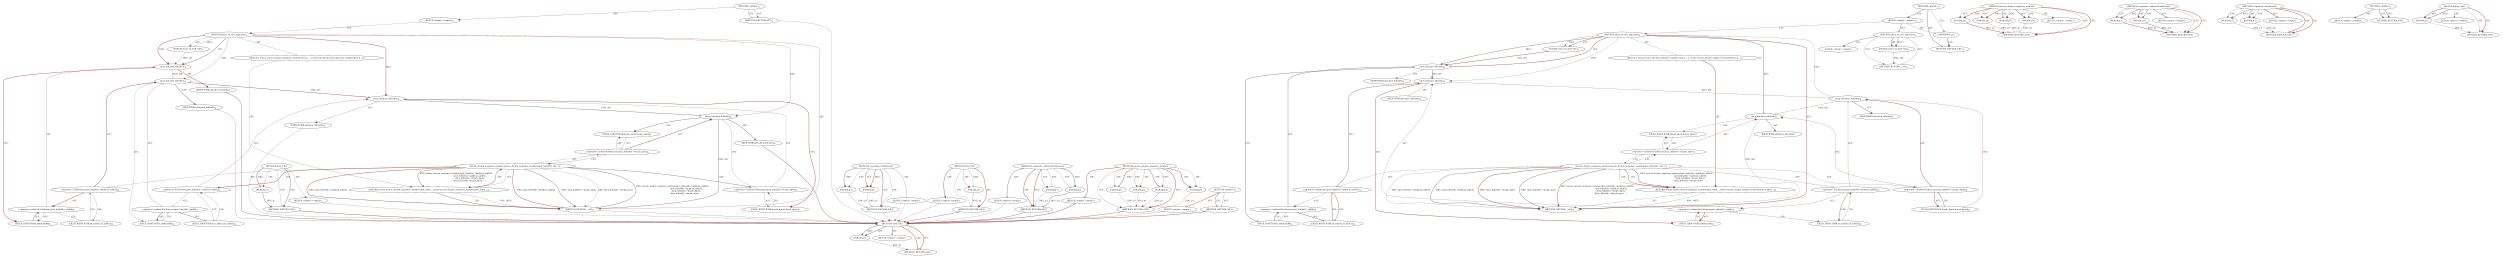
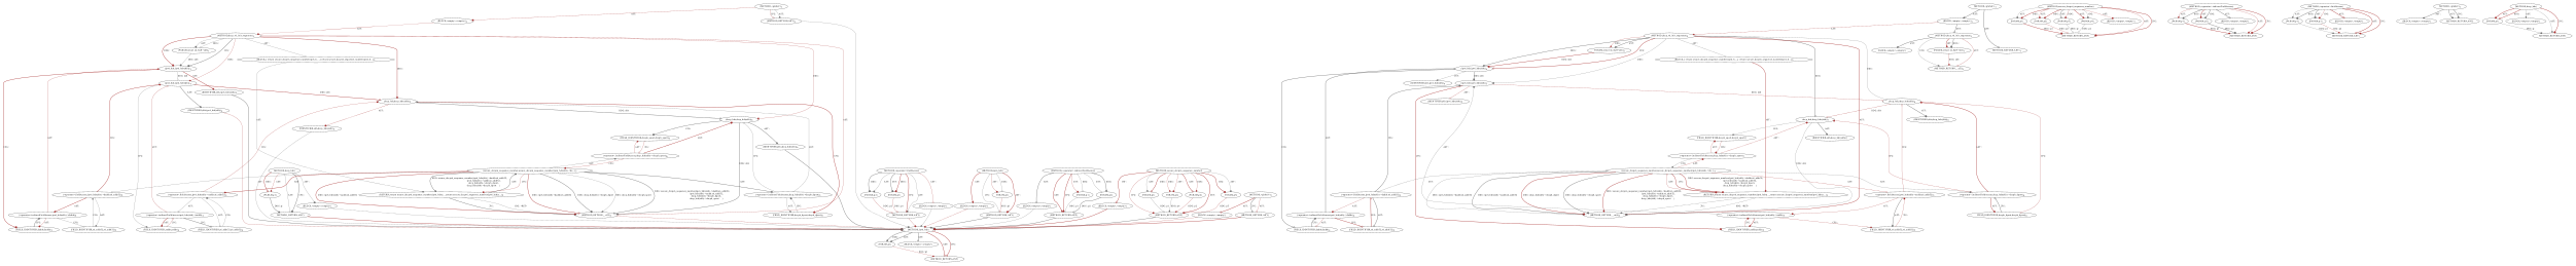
  digraph {
    fontname="PT Serif"
    node [fontname="PT Serif"]
    edge [color=brown style=solid arrowhead=diamond fontname="PT Serif"]
    n1 [label=<(METHOD,dccp_hdr)>]
    n2 [label=<(PARAM,p1)>]
    n3 [label=<(BLOCK,&lt;empty&gt;,&lt;empty&gt;)>]
    n4 [label=<(METHOD_RETURN,ANY)>]
    n5 [label=<(METHOD,ipv6_hdr)>]
    n6 [label=<(METHOD,&lt;global&gt;)<SUB>1</SUB>>]
    n7 [label=<(BLOCK,&lt;empty&gt;,&lt;empty&gt;)<SUB>1</SUB>>]
    n8 [label=<(METHOD_RETURN,ANY)<SUB>1</SUB>>]
    n9 [label=<(METHOD,dccp_v6_init_sequence)<SUB>1</SUB>>]
    n10 [label=<(PARAM,struct sk_buff *skb)<SUB>1</SUB>>]
    n11 [label=<(BLOCK,{  	return secure_dccpv6_sequence_number(ipv6_h...,{  	return secure_dccpv6_sequence_number(ipv6_h...)<SUB>2</SUB>>]
    n12 [label=<(ipv6_hdr,ipv6_hdr(skb))<SUB>3</SUB>>]
    n13 [label=<(ipv6_hdr,ipv6_hdr(skb))<SUB>4</SUB>>]
    n14 [label=<(dccp_hdr,dccp_hdr(skb))<SUB>5</SUB>>]
    n15 [label=<(dccp_hdr,dccp_hdr(skb))<SUB>6</SUB>>]
    n16 [label=<(METHOD_RETURN,__u32)<SUB>1</SUB>>]
    n17 [label=<(RETURN,return secure_dccpv6_sequence_number(ipv6_hdr(s...,return secure_dccpv6_sequence_number(ipv6_hdr(s...)<SUB>3</SUB>>]
    n18 [label=<(secure_dccpv6_sequence_number,secure_dccpv6_sequence_number(ipv6_hdr(skb)-&gt;da...)<SUB>3</SUB>>]
    n19 [label=<(&lt;operator&gt;.fieldAccess,ipv6_hdr(skb)-&gt;daddr.s6_addr32)<SUB>3</SUB>>]
    n20 [label=<(&lt;operator&gt;.fieldAccess,ipv6_hdr(skb)-&gt;saddr.s6_addr32)<SUB>4</SUB>>]
    n21 [label=<(&lt;operator&gt;.indirectFieldAccess,dccp_hdr(skb)-&gt;dccph_dport)<SUB>5</SUB>>]
    n22 [label=<(&lt;operator&gt;.indirectFieldAccess,dccp_hdr(skb)-&gt;dccph_sport)<SUB>6</SUB>>]
    n23 [label=<(&lt;operator&gt;.indirectFieldAccess,ipv6_hdr(skb)-&gt;daddr)<SUB>3</SUB>>]
    n24 [label=<(FIELD_IDENTIFIER,s6_addr32,s6_addr32)<SUB>3</SUB>>]
    n25 [label=<(FIELD_IDENTIFIER,daddr,daddr)<SUB>3</SUB>>]
    n26 [label=<(IDENTIFIER,skb,ipv6_hdr(skb))<SUB>3</SUB>>]
    n27 [label=<(&lt;operator&gt;.indirectFieldAccess,ipv6_hdr(skb)-&gt;saddr)<SUB>4</SUB>>]
    n28 [label=<(FIELD_IDENTIFIER,s6_addr32,s6_addr32)<SUB>4</SUB>>]
    n29 [label=<(FIELD_IDENTIFIER,saddr,saddr)<SUB>4</SUB>>]
    n30 [label=<(IDENTIFIER,skb,ipv6_hdr(skb))<SUB>4</SUB>>]
    n31 [label=<(FIELD_IDENTIFIER,dccph_dport,dccph_dport)<SUB>5</SUB>>]
    n32 [label=<(IDENTIFIER,skb,dccp_hdr(skb))<SUB>5</SUB>>]
    n33 [label=<(FIELD_IDENTIFIER,dccph_sport,dccph_sport)<SUB>6</SUB>>]
    n34 [label=<(IDENTIFIER,skb,dccp_hdr(skb))<SUB>6</SUB>>]
    n35 [label=<(METHOD,&lt;operator&gt;.fieldAccess)>]
    n36 [label=<(PARAM,p1)>]
    n37 [label=<(PARAM,p2)>]
    n38 [label=<(BLOCK,&lt;empty&gt;,&lt;empty&gt;)>]
    n39 [label=<(METHOD_RETURN,ANY)>]
    n40 [label=<(METHOD,ipv6_hdr)>]
    n41 [label=<(PARAM,p1)>]
    n42 [label=<(BLOCK,&lt;empty&gt;,&lt;empty&gt;)>]
    n43 [label=<(METHOD_RETURN,ANY)>]
    n44 [label=<(METHOD,&lt;operator&gt;.indirectFieldAccess)>]
    n45 [label=<(PARAM,p1)>]
    n46 [label=<(PARAM,p2)>]
    n47 [label=<(BLOCK,&lt;empty&gt;,&lt;empty&gt;)>]
    n48 [label=<(METHOD_RETURN,ANY)>]
    n49 [label=<(METHOD,secure_dccpv6_sequence_number)>]
    n50 [label=<(PARAM,p1)>]
    n51 [label=<(PARAM,p2)>]
    n52 [label=<(PARAM,p3)>]
    n53 [label=<(PARAM,p4)>]
    n54 [label=<(BLOCK,&lt;empty&gt;,&lt;empty&gt;)>]
    n55 [label=<(METHOD_RETURN,ANY)>]
    n56 [label=<(METHOD,&lt;global&gt;)<SUB>1</SUB>>]
    n57 [label=<(BLOCK,&lt;empty&gt;,&lt;empty&gt;)>]
    n58 [label=<(METHOD_RETURN,ANY)>]
    n59 [label=<(PARAM,p1)>]
    n60 [label=<(BLOCK,&lt;empty&gt;,&lt;empty&gt;)>]
    n61 [label=<(METHOD_RETURN,ANY)>]
    n62 [label=<(METHOD,&lt;global&gt;)<SUB>1</SUB>>]
    n63 [label=<(BLOCK,&lt;empty&gt;,&lt;empty&gt;)<SUB>1</SUB>>]
-   n64 [label=<(UNKNOWN,),))<SUB>1</SUB>>]
    n65 [label=<(METHOD_RETURN,ANY)<SUB>1</SUB>>]
    n66 [label=<(METHOD,dccp_v6_init_sequence)<SUB>1</SUB>>]
    n67 [label=<(METHOD,dccp_v6_init_sequence)<SUB>2</SUB>>]
    n68 [label=<(PARAM,struct sk_buff *skb)<SUB>1</SUB>>]
    n69 [label=<(BLOCK,&lt;empty&gt;,&lt;empty&gt;)>]
    n70 [label=<(METHOD_RETURN,__u32)<SUB>1</SUB>>]
    n71 [label=<(PARAM,struct sk_buff *skb)<SUB>2</SUB>>]
    n72 [label=<(BLOCK,{  	return secure_dccpv6_sequence_number(ipv6_h...,{  	return secure_dccpv6_sequence_number(ipv6_h...)<SUB>3</SUB>>]
    n73 [label=<(ipv6_hdr,ipv6_hdr(skb))<SUB>4</SUB>>]
    n74 [label=<(ipv6_hdr,ipv6_hdr(skb))<SUB>5</SUB>>]
    n75 [label=<(dccp_hdr,dccp_hdr(skb))<SUB>6</SUB>>]
    n76 [label=<(dccp_hdr,dccp_hdr(skb))<SUB>7</SUB>>]
    n77 [label=<(METHOD_RETURN,__u64)<SUB>2</SUB>>]
    n78 [label=<(RETURN,return secure_dccpv6_sequence_number(ipv6_hdr(s...,return secure_dccpv6_sequence_number(ipv6_hdr(s...)<SUB>4</SUB>>]
    n79 [label=<(secure_dccpv6_sequence_number,secure_dccpv6_sequence_number(ipv6_hdr(skb)-&gt;da...)<SUB>4</SUB>>]
    n80 [label=<(&lt;operator&gt;.fieldAccess,ipv6_hdr(skb)-&gt;daddr.s6_addr32)<SUB>4</SUB>>]
    n81 [label=<(&lt;operator&gt;.fieldAccess,ipv6_hdr(skb)-&gt;saddr.s6_addr32)<SUB>5</SUB>>]
    n82 [label=<(&lt;operator&gt;.indirectFieldAccess,dccp_hdr(skb)-&gt;dccph_dport)<SUB>6</SUB>>]
    n83 [label=<(&lt;operator&gt;.indirectFieldAccess,dccp_hdr(skb)-&gt;dccph_sport)<SUB>7</SUB>>]
    n84 [label=<(&lt;operator&gt;.indirectFieldAccess,ipv6_hdr(skb)-&gt;daddr)<SUB>4</SUB>>]
    n85 [label=<(FIELD_IDENTIFIER,s6_addr32,s6_addr32)<SUB>4</SUB>>]
    n86 [label=<(FIELD_IDENTIFIER,daddr,daddr)<SUB>4</SUB>>]
    n87 [label=<(IDENTIFIER,skb,ipv6_hdr(skb))<SUB>4</SUB>>]
    n88 [label=<(&lt;operator&gt;.indirectFieldAccess,ipv6_hdr(skb)-&gt;saddr)<SUB>5</SUB>>]
    n89 [label=<(FIELD_IDENTIFIER,s6_addr32,s6_addr32)<SUB>5</SUB>>]
    n90 [label=<(FIELD_IDENTIFIER,saddr,saddr)<SUB>5</SUB>>]
    n91 [label=<(IDENTIFIER,skb,ipv6_hdr(skb))<SUB>5</SUB>>]
    n92 [label=<(FIELD_IDENTIFIER,dccph_dport,dccph_dport)<SUB>6</SUB>>]
    n93 [label=<(IDENTIFIER,skb,dccp_hdr(skb))<SUB>6</SUB>>]
    n94 [label=<(FIELD_IDENTIFIER,dccph_sport,dccph_sport)<SUB>7</SUB>>]
    n95 [label=<(IDENTIFIER,skb,dccp_hdr(skb))<SUB>7</SUB>>]
    n96 [label=<(METHOD,secure_dccpv6_sequence_number)>]
    n97 [label=<(PARAM,p1)>]
    n98 [label=<(PARAM,p2)>]
    n99 [label=<(PARAM,p3)>]
    n100 [label=<(PARAM,p4)>]
    n101 [label=<(BLOCK,&lt;empty&gt;,&lt;empty&gt;)>]
    n102 [label=<(METHOD_RETURN,ANY)>]
    n103 [label=<(METHOD,&lt;operator&gt;.indirectFieldAccess)>]
    n104 [label=<(PARAM,p1)>]
    n105 [label=<(PARAM,p2)>]
    n106 [label=<(BLOCK,&lt;empty&gt;,&lt;empty&gt;)>]
    n107 [label=<(METHOD_RETURN,ANY)>]
    n108 [label=<(METHOD,&lt;operator&gt;.fieldAccess)>]
    n109 [label=<(PARAM,p1)>]
    n110 [label=<(PARAM,p2)>]
    n111 [label=<(BLOCK,&lt;empty&gt;,&lt;empty&gt;)>]
    n112 [label=<(METHOD_RETURN,ANY)>]
    n113 [label=<(METHOD,&lt;global&gt;)<SUB>1</SUB>>]
    n114 [label=<(BLOCK,&lt;empty&gt;,&lt;empty&gt;)>]
    n115 [label=<(METHOD_RETURN,ANY)>]
    n116 [label=<(METHOD,dccp_hdr)>]
    n117 [label=<(PARAM,p1)>]
    n118 [label=<(BLOCK,&lt;empty&gt;,&lt;empty&gt;)>]
    n119 [label=<(METHOD_RETURN,ANY)>]
    n1 -> n2 [label="AST: "]
    n1 -> n2 [label="DDG: " style=bold arrowhead=odot]
    n1 -> n3 [label="AST: " color=gray40 arrowhead=box]
    n1 -> n4 [label="AST: " color=gray40 arrowhead=odot]
    n1 -> n4 [label="CFG: " color=gray40 style=bold arrowhead=box]
    n2 -> n4 [label="DDG: p1" color=gray40 style=bold]
    n3 -> n5 [color=gray40]
    n4 -> n5 [style=bold]
    n5 -> n59 [label="AST: " color=gray40 style=bold]
    n5 -> n59 [label="DDG: " color=gray40 style=bold]
    n5 -> n60 [label="AST: " color=gray40 style=bold arrowhead=odot]
    n5 -> n61 [label="AST: " style=bold arrowhead=odot]
    n5 -> n61 [label="CFG: " style=bold arrowhead=odot]
    n6 -> n7 [label="AST: " arrowhead=box]
    n6 -> n8 [label="AST: " color=gray40]
    n6 -> n8 [label="CFG: " arrowhead=odot]
    n7 -> n9 [label="AST: " arrowhead=box]
    n8 -> n5 [color=gray40 arrowhead=box]
    n9 -> n10 [label="AST: " color=gray40 arrowhead=box]
    n9 -> n10 [label="DDG: " color=gray40 arrowhead=odot]
    n9 -> n11 [label="AST: " color=gray40 arrowhead=odot]
    n9 -> n12 [label="CFG: " color=gray40 style=bold arrowhead=box]
    n9 -> n12 [label="DDG: " style=bold arrowhead=box]
    n9 -> n13 [label="DDG: "]
    n9 -> n14 [label="DDG: " style=bold]
    n9 -> n15 [label="DDG: " arrowhead=box]
    n9 -> n16 [label="AST: " arrowhead=odot]
    n10 -> n12 [label="DDG: skb" color=gray40 arrowhead=box]
    n11 -> n17 [label="AST: " color=gray40]
    n12 -> n13 [label="DDG: skb" color=gray40 arrowhead=odot]
    n12 -> n25 [label="CFG: " style=bold arrowhead=box]
    n12 -> n26 [label="AST: " style=bold]
    n13 -> n14 [label="DDG: skb" style=bold arrowhead=odot]
    n13 -> n29 [label="CFG: " color=gray40]
    n13 -> n30 [label="AST: " color=gray40 style=bold]
    n14 -> n15 [label="DDG: skb" color=gray40 style=bold arrowhead=odot]
    n14 -> n31 [label="CFG: " style=bold arrowhead=box]
    n14 -> n32 [label="AST: " arrowhead=box]
    n15 -> n16 [label="DDG: skb" color=gray40 style=bold]
    n15 -> n33 [label="CFG: " color=gray40 style=bold arrowhead=box]
    n15 -> n34 [label="AST: " color=gray40 style=bold]
    n16 -> n5 [arrowhead=odot]
    n17 -> n16 [label="CFG: " color=gray40 style=bold arrowhead=box]
    n17 -> n16 [label="DDG: &lt;RET&gt;" color=gray40 arrowhead=odot]
    n17 -> n18 [label="AST: " color=gray40 style=bold]
    n18 -> n16 [label="DDG: ipv6_hdr(skb)-&gt;daddr.s6_addr32" style=bold arrowhead=odot]
    n18 -> n16 [label="DDG: ipv6_hdr(skb)-&gt;saddr.s6_addr32" style=bold]
    n18 -> n16 [label="DDG: dccp_hdr(skb)-&gt;dccph_dport" color=gray40 style=bold arrowhead=box]
    n18 -> n16 [label="DDG: dccp_hdr(skb)-&gt;dccph_sport" color=gray40]
    n18 -> n16 [label="DDG: secure_dccpv6_sequence_number(ipv6_hdr(skb)-&gt;daddr.s6_addr32,\n 					     ipv6_hdr(skb)-&gt;saddr.s6_addr32,\n					     dccp_hdr(skb)-&gt;dccph_dport,\n					     dccp_hdr(skb)-&gt;dccph_sport     )" color=gray40 style=bold arrowhead=odot]
    n18 -> n17 [label="CFG: " arrowhead=box]
    n18 -> n17 [label="DDG: secure_dccpv6_sequence_number(ipv6_hdr(skb)-&gt;daddr.s6_addr32,\n 					     ipv6_hdr(skb)-&gt;saddr.s6_addr32,\n					     dccp_hdr(skb)-&gt;dccph_dport,\n					     dccp_hdr(skb)-&gt;dccph_sport     )" color=gray40 style=bold]
    n18 -> n19 [label="AST: " color=gray40 arrowhead=odot]
    n18 -> n20 [label="AST: " style=bold]
    n18 -> n21 [label="AST: " color=gray40 style=bold]
    n18 -> n22 [label="AST: " color=gray40]
    n19 -> n13 [label="CFG: " style=bold]
    n19 -> n23 [label="AST: " style=bold]
    n19 -> n24 [label="AST: " color=gray40]
    n20 -> n14 [label="CFG: " arrowhead=box]
    n20 -> n27 [label="AST: " color=gray40 arrowhead=odot]
    n20 -> n28 [label="AST: " color=gray40 arrowhead=odot]
    n21 -> n14 [label="AST: " color=gray40]
    n21 -> n15 [label="CFG: " color=gray40 arrowhead=odot]
    n21 -> n31 [label="AST: " color=gray40]
    n22 -> n15 [label="AST: " style=bold arrowhead=box]
    n22 -> n18 [label="CFG: " arrowhead=box]
    n22 -> n33 [label="AST: "]
    n23 -> n12 [label="AST: "]
    n23 -> n24 [label="CFG: " color=gray40 arrowhead=odot]
    n23 -> n25 [label="AST: " arrowhead=box]
    n24 -> n19 [label="CFG: " color=gray40]
    n25 -> n23 [label="CFG: " color=gray40 style=bold]
    n26 -> n5 [color=gray40 style=bold arrowhead=box]
    n27 -> n13 [label="AST: " arrowhead=odot]
    n27 -> n28 [label="CFG: " color=gray40 style=bold arrowhead=odot]
    n27 -> n29 [label="AST: " style=bold]
    n28 -> n20 [label="CFG: " color=gray40 arrowhead=box]
    n29 -> n27 [label="CFG: " arrowhead=odot]
    n30 -> n5 [arrowhead=box]
    n31 -> n21 [label="CFG: " color=gray40 arrowhead=box]
    n32 -> n5 [color=gray40 arrowhead=box]
    n33 -> n22 [label="CFG: " arrowhead=odot]
    n34 -> n5 [color=gray40 style=bold arrowhead=odot]
    n35 -> n36 [label="AST: " color=gray40 style=bold arrowhead=box]
    n35 -> n36 [label="DDG: " style=bold arrowhead=box]
    n35 -> n37 [label="AST: " color=gray40 arrowhead=box]
    n35 -> n37 [label="DDG: " color=gray40 style=bold arrowhead=box]
    n35 -> n38 [label="AST: " arrowhead=odot]
    n35 -> n39 [label="AST: " color=gray40 arrowhead=box]
    n35 -> n39 [label="CFG: " style=bold arrowhead=odot]
    n36 -> n39 [label="DDG: p1" arrowhead=odot]
    n37 -> n39 [label="DDG: p2" arrowhead=odot]
    n38 -> n5 [color=gray40]
    n39 -> n5 [arrowhead=box]
    n40 -> n41 [label="AST: " arrowhead=box]
    n40 -> n41 [label="DDG: " color=gray40 arrowhead=odot]
    n40 -> n42 [label="AST: " style=bold]
    n40 -> n43 [label="AST: " style=bold arrowhead=box]
    n40 -> n43 [label="CFG: " color=gray40 arrowhead=odot]
    n41 -> n43 [label="DDG: p1" arrowhead=odot]
    n42 -> n5 [arrowhead=box]
    n43 -> n5 [color=gray40 style=bold]
    n44 -> n45 [label="AST: " arrowhead=box]
    n44 -> n45 [label="DDG: " color=gray40 arrowhead=odot]
    n44 -> n46 [label="AST: " color=gray40 arrowhead=odot]
    n44 -> n46 [label="DDG: " color=gray40 style=bold]
    n44 -> n47 [label="AST: " color=gray40 style=bold arrowhead=odot]
    n44 -> n48 [label="AST: " style=bold]
    n44 -> n48 [label="CFG: " style=bold]
    n45 -> n48 [label="DDG: p1" color=gray40 arrowhead=odot]
    n46 -> n48 [label="DDG: p2" color=gray40 style=bold arrowhead=odot]
    n47 -> n5 [color=gray40 arrowhead=box]
    n48 -> n5 [color=gray40 style=bold]
    n49 -> n50 [label="AST: " color=gray40]
    n49 -> n50 [label="DDG: " style=bold arrowhead=odot]
    n49 -> n51 [label="AST: " style=bold arrowhead=odot]
    n49 -> n51 [label="DDG: "]
    n49 -> n52 [label="AST: " color=gray40 arrowhead=box]
    n49 -> n52 [label="DDG: " style=bold arrowhead=box]
    n49 -> n53 [label="AST: " arrowhead=box]
    n49 -> n53 [label="DDG: "]
    n49 -> n54 [label="AST: " style=bold arrowhead=odot]
    n49 -> n55 [label="AST: " style=bold arrowhead=odot]
    n49 -> n55 [label="CFG: " arrowhead=box]
    n50 -> n55 [label="DDG: p1" color=gray40 arrowhead=odot]
    n51 -> n55 [label="DDG: p2"]
    n52 -> n55 [label="DDG: p3"]
    n53 -> n55 [label="DDG: p4" color=gray40]
    n54 -> n5 [style=bold]
    n55 -> n5 [color=gray40 style=bold]
    n56 -> n57 [label="AST: " style=bold arrowhead=odot]
    n56 -> n58 [label="AST: " arrowhead=odot]
    n56 -> n58 [label="CFG: " color=gray40 style=bold arrowhead=odot]
    n57 -> n5 [arrowhead=box]
    n58 -> n5 [style=bold]
    n59 -> n61 [label="DDG: p1"]
    n62 -> n63 [label="AST: " color=gray40 style=bold]
-   n62 -> n64 [label="CFG: " color=gray40]
    n62 -> n65 [label="AST: " color=gray40 style=bold arrowhead=odot]
-   n63 -> n64 [label="AST: " arrowhead=odot]
    n63 -> n66 [label="AST: " color=gray40 style=bold arrowhead=odot]
    n63 -> n67 [label="AST: "]
-   n64 -> n65 [label="CFG: " style=bold arrowhead=box]
    n66 -> n68 [label="AST: " style=bold]
    n66 -> n68 [label="DDG: " color=gray40 style=bold arrowhead=box]
    n66 -> n69 [label="AST: " color=gray40 style=bold]
    n66 -> n70 [label="AST: " arrowhead=odot]
    n66 -> n70 [label="CFG: " color=gray40]
    n67 -> n71 [label="AST: " color=gray40 style=bold]
    n67 -> n71 [label="DDG: "]
    n67 -> n72 [label="AST: " color=gray40 arrowhead=odot]
    n67 -> n73 [label="CFG: " style=bold arrowhead=odot]
    n67 -> n73 [label="DDG: " color=gray40 style=bold]
    n67 -> n74 [label="DDG: " color=gray40 arrowhead=box]
    n67 -> n75 [label="DDG: " color=gray40 arrowhead=odot]
    n67 -> n76 [label="DDG: " color=gray40 style=bold arrowhead=odot]
    n67 -> n77 [label="AST: " style=bold arrowhead=odot]
    n68 -> n70 [label="DDG: skb"]
    n71 -> n73 [label="DDG: skb" style=bold arrowhead=box]
    n72 -> n78 [label="AST: " style=bold]
    n73 -> n74 [label="DDG: skb" color=gray40 style=bold arrowhead=box]
    n73 -> n86 [label="CFG: " color=gray40 style=bold arrowhead=odot]
    n73 -> n87 [label="AST: " color=gray40]
    n74 -> n75 [label="DDG: skb" arrowhead=odot]
    n74 -> n90 [label="CFG: " style=bold arrowhead=box]
    n74 -> n91 [label="AST: " arrowhead=odot]
    n75 -> n76 [label="DDG: skb" arrowhead=odot]
    n75 -> n92 [label="CFG: " arrowhead=odot]
    n75 -> n93 [label="AST: " color=gray40 style=bold arrowhead=box]
    n76 -> n77 [label="DDG: skb" color=gray40 arrowhead=box]
    n76 -> n94 [label="CFG: " color=gray40]
    n76 -> n95 [label="AST: " color=gray40 style=bold]
    n78 -> n77 [label="CFG: " color=gray40]
    n78 -> n77 [label="DDG: &lt;RET&gt;" color=gray40]
    n78 -> n79 [label="AST: " arrowhead=odot]
    n79 -> n77 [label="DDG: ipv6_hdr(skb)-&gt;daddr.s6_addr32" color=gray40]
    n79 -> n77 [label="DDG: ipv6_hdr(skb)-&gt;saddr.s6_addr32" color=gray40 style=bold]
    n79 -> n77 [label="DDG: dccp_hdr(skb)-&gt;dccph_dport" style=bold arrowhead=box]
    n79 -> n77 [label="DDG: dccp_hdr(skb)-&gt;dccph_sport" color=gray40 style=bold arrowhead=box]
    n79 -> n77 [label="DDG: secure_dccpv6_sequence_number(ipv6_hdr(skb)-&gt;daddr.s6_addr32,\n 					     ipv6_hdr(skb)-&gt;saddr.s6_addr32,\n					     dccp_hdr(skb)-&gt;dccph_dport,\n					     dccp_hdr(skb)-&gt;dccph_sport     )" style=bold]
    n79 -> n78 [label="CFG: " style=bold arrowhead=box]
    n79 -> n78 [label="DDG: secure_dccpv6_sequence_number(ipv6_hdr(skb)-&gt;daddr.s6_addr32,\n 					     ipv6_hdr(skb)-&gt;saddr.s6_addr32,\n					     dccp_hdr(skb)-&gt;dccph_dport,\n					     dccp_hdr(skb)-&gt;dccph_sport     )" style=bold arrowhead=box]
    n79 -> n80 [label="AST: " color=gray40 arrowhead=odot]
    n79 -> n81 [label="AST: " arrowhead=odot]
    n79 -> n82 [label="AST: " color=gray40 arrowhead=box]
    n79 -> n83 [label="AST: " arrowhead=box]
    n80 -> n74 [label="CFG: " color=gray40 style=bold]
    n80 -> n84 [label="AST: " arrowhead=box]
    n80 -> n85 [label="AST: " color=gray40 style=bold arrowhead=odot]
    n81 -> n75 [label="CFG: " arrowhead=odot]
    n81 -> n88 [label="AST: " arrowhead=box]
    n81 -> n89 [label="AST: " color=gray40 style=bold]
    n82 -> n75 [label="AST: " style=bold]
    n82 -> n76 [label="CFG: " arrowhead=box]
    n82 -> n92 [label="AST: " style=bold]
    n83 -> n76 [label="AST: " arrowhead=box]
    n83 -> n79 [label="CFG: " color=gray40]
    n83 -> n94 [label="AST: " arrowhead=box]
    n84 -> n73 [label="AST: " color=gray40 style=bold arrowhead=odot]
    n84 -> n85 [label="CFG: " style=bold arrowhead=odot]
    n84 -> n86 [label="AST: " arrowhead=odot]
    n85 -> n80 [label="CFG: " style=bold arrowhead=odot]
    n86 -> n84 [label="CFG: " color=gray40 style=bold]
    n88 -> n74 [label="AST: " color=gray40 arrowhead=box]
    n88 -> n89 [label="CFG: "]
    n88 -> n90 [label="AST: " style=bold]
    n89 -> n81 [label="CFG: " arrowhead=box]
    n90 -> n88 [label="CFG: " arrowhead=box]
    n92 -> n82 [label="CFG: " color=gray40 style=bold arrowhead=odot]
    n94 -> n83 [label="CFG: " arrowhead=box]
    n96 -> n97 [label="AST: " color=gray40 arrowhead=box]
    n96 -> n97 [label="DDG: " style=bold]
    n96 -> n98 [label="AST: " arrowhead=box]
    n96 -> n98 [label="DDG: " style=bold]
    n96 -> n99 [label="AST: " color=gray40 style=bold arrowhead=odot]
    n96 -> n99 [label="DDG: " arrowhead=box]
    n96 -> n100 [label="AST: " style=bold]
    n96 -> n100 [label="DDG: " color=gray40 arrowhead=box]
    n96 -> n101 [label="AST: " arrowhead=box]
    n96 -> n102 [label="AST: " arrowhead=odot]
    n96 -> n102 [label="CFG: " style=bold arrowhead=box]
    n97 -> n102 [label="DDG: p1" style=bold arrowhead=box]
    n98 -> n102 [label="DDG: p2" arrowhead=odot]
    n99 -> n102 [label="DDG: p3" color=gray40 arrowhead=odot]
    n100 -> n102 [label="DDG: p4" color=gray40 arrowhead=odot]
    n103 -> n104 [label="AST: "]
    n103 -> n104 [label="DDG: " color=gray40 style=bold]
    n103 -> n105 [label="AST: " style=bold]
    n103 -> n105 [label="DDG: " color=gray40 style=bold]
    n103 -> n106 [label="AST: " color=gray40 style=bold arrowhead=odot]
    n103 -> n107 [label="AST: " arrowhead=box]
    n103 -> n107 [label="CFG: " style=bold arrowhead=box]
    n104 -> n107 [label="DDG: p1" style=bold]
    n105 -> n107 [label="DDG: p2" color=gray40 style=bold arrowhead=box]
    n108 -> n109 [label="AST: " color=gray40]
    n108 -> n109 [label="DDG: " color=gray40 style=bold arrowhead=box]
    n108 -> n110 [label="AST: " color=gray40 style=bold arrowhead=box]
    n108 -> n110 [label="DDG: " arrowhead=box]
    n108 -> n111 [label="AST: " style=bold arrowhead=odot]
    n108 -> n112 [label="AST: " style=bold arrowhead=odot]
    n108 -> n112 [label="CFG: " style=bold]
    n109 -> n112 [label="DDG: p1" color=gray40]
    n110 -> n112 [label="DDG: p2"]
    n113 -> n114 [label="AST: " color=gray40 style=bold]
    n113 -> n115 [label="AST: " color=gray40 style=bold]
    n113 -> n115 [label="CFG: " color=gray40 style=bold]
    n116 -> n117 [label="AST: " style=bold arrowhead=box]
    n116 -> n117 [label="DDG: " style=bold arrowhead=odot]
    n116 -> n118 [label="AST: " color=gray40]
    n116 -> n119 [label="AST: " color=gray40]
    n116 -> n119 [label="CFG: " style=bold arrowhead=box]
    n117 -> n119 [label="DDG: p1" color=gray40 arrowhead=box]
  }
